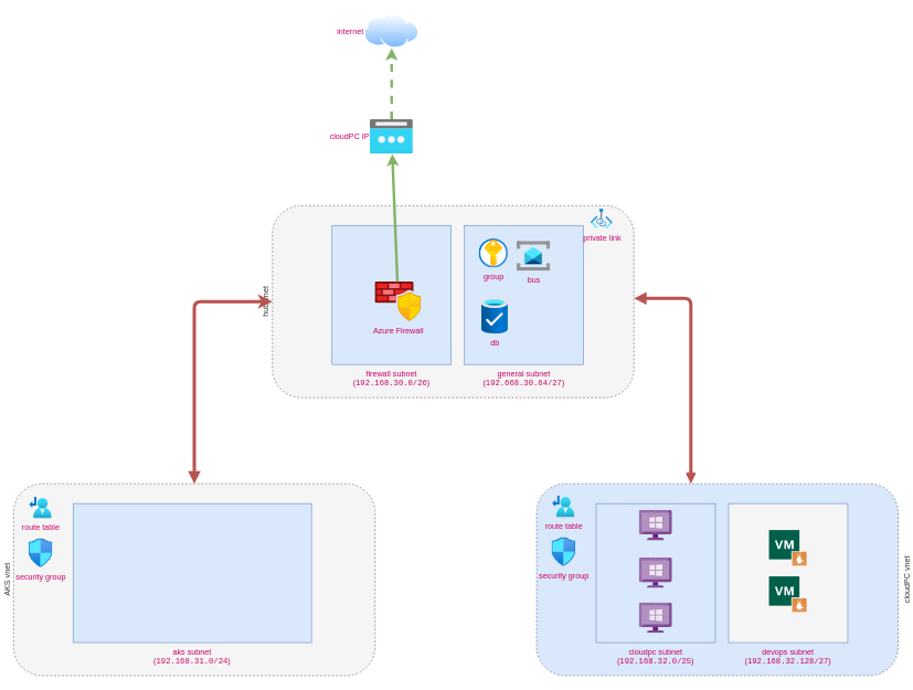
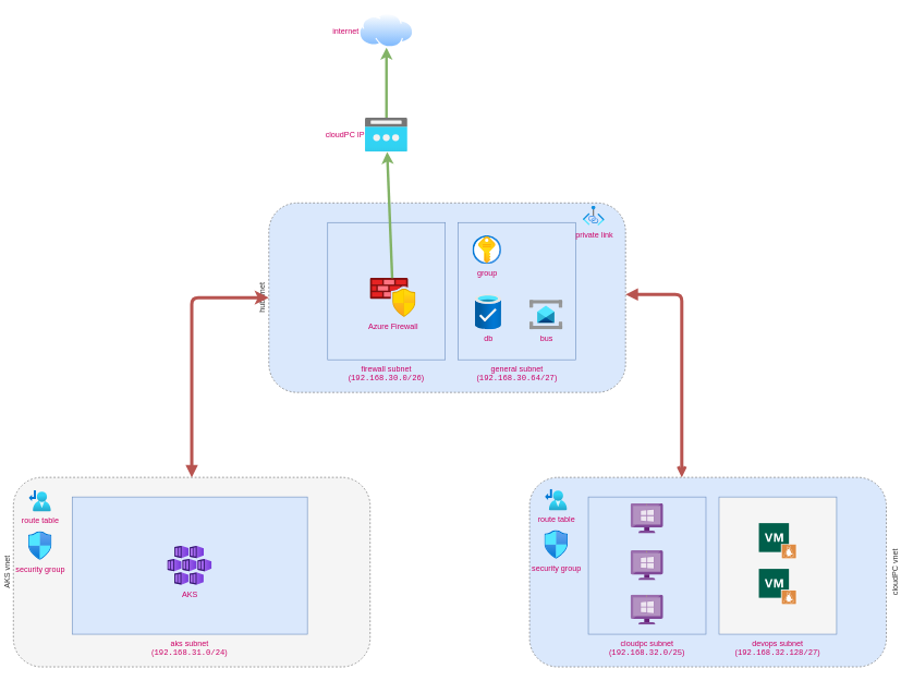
  <mxCell id="0" />
  <mxCell id="1" parent="0" />
  <mxCell id="2" value="" style="group" vertex="1" connectable="0" parent="1"><mxGeometry x="411" y="20" width="564" height="580" as="geometry" /></mxCell>
- <mxCell id="3" value="hub vnet" style="rounded=1;whiteSpace=wrap;html=1;dashed=1;labelPosition=left;verticalLabelPosition=middle;align=center;verticalAlign=bottom;horizontal=0;fillColor=#f5f5f5;fontColor=#333333;strokeColor=#666666;" vertex="1" parent="2"><mxGeometry y="290" width="546" height="290" as="geometry" /></mxCell>
+ <mxCell id="3" value="hub vnet" style="rounded=1;whiteSpace=wrap;html=1;dashed=1;labelPosition=left;verticalLabelPosition=middle;align=center;verticalAlign=bottom;horizontal=0;fillColor=#dae8fc;fontColor=#333333;strokeColor=#666666;" vertex="1" parent="2"><mxGeometry y="290" width="546" height="290" as="geometry" /></mxCell>
  <mxCell id="4" value="" style="group" vertex="1" connectable="0" parent="2"><mxGeometry x="90" width="180" height="530" as="geometry" /></mxCell>
  <mxCell id="5" value="internet" style="aspect=fixed;perimeter=ellipsePerimeter;html=1;align=right;shadow=0;dashed=0;spacingTop=3;image;image=img/lib/active_directory/internet_cloud.svg;labelPosition=left;verticalLabelPosition=middle;verticalAlign=middle;labelBackgroundColor=none;fontColor=#CC0066;" vertex="1" parent="4"><mxGeometry x="48.5" width="83" height="52.29" as="geometry" /></mxCell>
- <mxCell id="6" style="edgeStyle=none;html=1;strokeWidth=4;fillColor=#d5e8d4;strokeColor=#82b366;dashed=1;" edge="1" parent="4" source="8" target="5"><mxGeometry relative="1" as="geometry" /></mxCell>
+ <mxCell id="6" style="edgeStyle=none;html=1;strokeWidth=4;fillColor=#d5e8d4;strokeColor=#82b366;" edge="1" parent="4" source="8" target="5"><mxGeometry relative="1" as="geometry" /></mxCell>
  <mxCell id="7" value="firewall subnet&lt;br&gt;(&lt;span style=&quot;font-family: Menlo, Monaco, &amp;quot;Courier New&amp;quot;, monospace;&quot;&gt;192.168.30.0/26&lt;/span&gt;&lt;span style=&quot;&quot;&gt;)&lt;/span&gt;" style="rounded=0;whiteSpace=wrap;html=1;labelPosition=center;verticalLabelPosition=bottom;align=center;verticalAlign=top;fillColor=#dae8fc;strokeColor=#6c8ebf;fontColor=#CC0066;labelBackgroundColor=none;" vertex="1" parent="4"><mxGeometry y="320" width="180" height="210" as="geometry" /></mxCell>
  <mxCell id="8" value="cloudPC IP" style="aspect=fixed;html=1;points=[];align=right;image;fontSize=12;image=img/lib/azure2/networking/Public_IP_Addresses.svg;labelPosition=left;verticalLabelPosition=middle;verticalAlign=middle;labelBackgroundColor=none;fontColor=#CC0066;" vertex="1" parent="4"><mxGeometry x="57.5" y="160" width="65" height="52" as="geometry" /></mxCell>
  <mxCell id="9" value="Azure Firewall" style="aspect=fixed;html=1;points=[];align=center;image;fontSize=12;image=img/lib/azure2/networking/Azure_Firewall_Manager.svg;labelBackgroundColor=none;fontColor=#CC0066;" vertex="1" parent="4"><mxGeometry x="65" y="405" width="70" height="60" as="geometry" /></mxCell>
  <mxCell id="10" style="edgeStyle=none;html=1;strokeWidth=4;fillColor=#d5e8d4;strokeColor=#82b366;" edge="1" parent="4" source="9" target="8"><mxGeometry relative="1" as="geometry" /></mxCell>
- <mxCell id="11" value="general subnet&lt;br&gt;(&lt;span style=&quot;font-family: Menlo, Monaco, &amp;quot;Courier New&amp;quot;, monospace;&quot;&gt;192.668.30.64/27&lt;/span&gt;&lt;span style=&quot;&quot;&gt;)&lt;/span&gt;" style="rounded=0;whiteSpace=wrap;html=1;labelPosition=center;verticalLabelPosition=bottom;align=center;verticalAlign=top;fillColor=#dae8fc;strokeColor=#6c8ebf;fontColor=#CC0066;labelBackgroundColor=none;" vertex="1" parent="2"><mxGeometry x="290" y="320" width="180" height="210" as="geometry" /></mxCell>
+ <mxCell id="11" value="general subnet&lt;br&gt;(&lt;span style=&quot;font-family: Menlo, Monaco, &amp;quot;Courier New&amp;quot;, monospace;&quot;&gt;192.168.30.64/27&lt;/span&gt;&lt;span style=&quot;&quot;&gt;)&lt;/span&gt;" style="rounded=0;whiteSpace=wrap;html=1;labelPosition=center;verticalLabelPosition=bottom;align=center;verticalAlign=top;fillColor=#dae8fc;strokeColor=#6c8ebf;fontColor=#CC0066;labelBackgroundColor=none;" vertex="1" parent="2"><mxGeometry x="290" y="320" width="180" height="210" as="geometry" /></mxCell>
  <mxCell id="12" value="db" style="aspect=fixed;html=1;points=[];align=center;image;fontSize=12;image=img/lib/azure2/general/Production_Ready_Database.svg;dashed=1;labelBackgroundColor=none;fontColor=#CC0066;" vertex="1" parent="2"><mxGeometry x="315.5" y="430" width="40.5" height="54" as="geometry" /></mxCell>
  <mxCell id="13" value="group" style="aspect=fixed;html=1;points=[];align=center;image;fontSize=12;image=img/lib/azure2/security/Key_Vaults.svg;dashed=1;labelBackgroundColor=none;fontColor=#CC0066;" vertex="1" parent="2"><mxGeometry x="312" y="340" width="44" height="44" as="geometry" /></mxCell>
- <mxCell id="14" value="bus" style="aspect=fixed;html=1;points=[];align=center;image;fontSize=12;image=img/lib/azure2/integration/Service_Bus.svg;dashed=1;labelBackgroundColor=none;fontColor=#CC0066;" vertex="1" parent="2"><mxGeometry x="369" y="344" width="51" height="45" as="geometry" /></mxCell>
+ <mxCell id="14" value="bus" style="aspect=fixed;html=1;points=[];align=center;image;fontSize=12;image=img/lib/azure2/integration/Service_Bus.svg;dashed=1;labelBackgroundColor=none;fontColor=#CC0066;" vertex="1" parent="2"><mxGeometry x="399" y="439" width="51" height="45" as="geometry" /></mxCell>
  <mxCell id="15" value="private link" style="aspect=fixed;html=1;points=[];align=center;image;fontSize=12;image=img/lib/azure2/networking/Private_Link.svg;labelBackgroundColor=none;fontColor=#CC0066;" vertex="1" parent="2"><mxGeometry x="481" y="294.75" width="33" height="30.25" as="geometry" /></mxCell>
  <mxCell id="16" value="" style="group" vertex="1" connectable="0" parent="1"><mxGeometry x="810" y="730" width="546" height="290" as="geometry" /></mxCell>
  <mxCell id="17" value="cloudPC vnet" style="rounded=1;whiteSpace=wrap;html=1;dashed=1;labelPosition=right;verticalLabelPosition=middle;align=center;verticalAlign=top;horizontal=0;fillColor=#dae8fc;fontColor=#333333;strokeColor=#666666;" vertex="1" parent="16"><mxGeometry width="546" height="290" as="geometry" /></mxCell>
  <mxCell id="18" value="devops subnet&lt;br&gt;(&lt;span style=&quot;font-family: Menlo, Monaco, &amp;quot;Courier New&amp;quot;, monospace;&quot;&gt;192.168.32.128/27&lt;/span&gt;&lt;span style=&quot;&quot;&gt;)&lt;/span&gt;" style="rounded=0;whiteSpace=wrap;html=1;labelPosition=center;verticalLabelPosition=bottom;align=center;verticalAlign=top;fillColor=#f5f5f5;strokeColor=#6c8ebf;labelBackgroundColor=none;fontColor=#CC0066;" vertex="1" parent="16"><mxGeometry x="290" y="30" width="180" height="210" as="geometry" /></mxCell>
  <mxCell id="19" value="cloudpc subnet&lt;br&gt;(&lt;span style=&quot;font-family: Menlo, Monaco, &amp;quot;Courier New&amp;quot;, monospace;&quot;&gt;192.168.32.0/25&lt;/span&gt;&lt;span style=&quot;&quot;&gt;)&lt;/span&gt;" style="rounded=0;whiteSpace=wrap;html=1;labelPosition=center;verticalLabelPosition=bottom;align=center;verticalAlign=top;fillColor=#dae8fc;strokeColor=#6c8ebf;fontColor=#CC0066;labelBackgroundColor=none;" vertex="1" parent="16"><mxGeometry x="90" y="30" width="180" height="210" as="geometry" /></mxCell>
  <mxCell id="20" value="" style="sketch=0;aspect=fixed;html=1;points=[];align=center;image;fontSize=12;image=img/lib/mscae/VM_Windows_Non_Azure.svg;dashed=1;" vertex="1" parent="16"><mxGeometry x="155" y="40" width="50" height="46" as="geometry" /></mxCell>
  <mxCell id="21" value="" style="sketch=0;aspect=fixed;html=1;points=[];align=center;image;fontSize=12;image=img/lib/mscae/VM_Windows_Non_Azure.svg;dashed=1;" vertex="1" parent="16"><mxGeometry x="155" y="112" width="50" height="46" as="geometry" /></mxCell>
  <mxCell id="22" value="" style="sketch=0;aspect=fixed;html=1;points=[];align=center;image;fontSize=12;image=img/lib/mscae/VM_Windows_Non_Azure.svg;dashed=1;" vertex="1" parent="16"><mxGeometry x="155" y="180" width="50" height="46" as="geometry" /></mxCell>
  <mxCell id="23" value="" style="sketch=0;pointerEvents=1;shadow=0;dashed=0;html=1;strokeColor=none;fillColor=#005F4B;labelPosition=center;verticalLabelPosition=bottom;verticalAlign=top;align=center;outlineConnect=0;shape=mxgraph.veeam2.linux_vm;" vertex="1" parent="16"><mxGeometry x="351" y="70" width="58" height="55" as="geometry" /></mxCell>
  <mxCell id="24" value="" style="sketch=0;pointerEvents=1;shadow=0;dashed=0;html=1;strokeColor=none;fillColor=#005F4B;labelPosition=center;verticalLabelPosition=bottom;verticalAlign=top;align=center;outlineConnect=0;shape=mxgraph.veeam2.linux_vm;" vertex="1" parent="16"><mxGeometry x="351" y="140" width="58" height="55" as="geometry" /></mxCell>
  <mxCell id="25" value="route table" style="aspect=fixed;html=1;points=[];align=center;image;fontSize=12;image=img/lib/azure2/networking/Route_Tables.svg;labelBackgroundColor=none;fontColor=#CC0066;" vertex="1" parent="16"><mxGeometry x="24" y="18.29" width="34" height="32.94" as="geometry" /></mxCell>
  <mxCell id="26" value="security group" style="aspect=fixed;html=1;points=[];align=center;image;fontSize=12;image=img/lib/azure2/networking/Network_Security_Groups.svg;labelBackgroundColor=none;fontColor=#CC0066;" vertex="1" parent="16"><mxGeometry x="23" y="81.29" width="36" height="43.71" as="geometry" /></mxCell>
  <mxCell id="27" value="" style="group" vertex="1" connectable="0" parent="1"><mxGeometry x="20" y="730" width="546" height="290" as="geometry" /></mxCell>
  <mxCell id="28" value="AKS vnet" style="rounded=1;whiteSpace=wrap;html=1;dashed=1;labelPosition=left;verticalLabelPosition=middle;align=center;verticalAlign=bottom;horizontal=0;fillColor=#f5f5f5;fontColor=#333333;strokeColor=#666666;" vertex="1" parent="27"><mxGeometry width="546" height="290" as="geometry" /></mxCell>
  <mxCell id="29" value="aks subnet&lt;br&gt;(&lt;span style=&quot;font-family: Menlo, Monaco, &amp;quot;Courier New&amp;quot;, monospace;&quot;&gt;192.168.31.0/24&lt;/span&gt;&lt;span style=&quot;&quot;&gt;)&lt;/span&gt;" style="rounded=0;whiteSpace=wrap;html=1;labelPosition=center;verticalLabelPosition=bottom;align=center;verticalAlign=top;fillColor=#dae8fc;strokeColor=#6c8ebf;fontColor=#CC0066;labelBackgroundColor=none;" vertex="1" parent="27"><mxGeometry x="90" y="30" width="360" height="210" as="geometry" /></mxCell>
+ <mxCell id="30" value="AKS" style="aspect=fixed;html=1;points=[];align=center;image;fontSize=12;image=img/lib/azure2/containers/Kubernetes_Services.svg;dashed=1;fontColor=#CC0066;labelBackgroundColor=none;" vertex="1" parent="27"><mxGeometry x="236" y="105" width="68" height="60" as="geometry" /></mxCell>
  <mxCell id="31" value="route table" style="aspect=fixed;html=1;points=[];align=center;image;fontSize=12;image=img/lib/azure2/networking/Route_Tables.svg;labelBackgroundColor=none;fontColor=#CC0066;" vertex="1" parent="27"><mxGeometry x="24" y="20.0" width="34" height="32.94" as="geometry" /></mxCell>
  <mxCell id="32" value="security group" style="aspect=fixed;html=1;points=[];align=center;image;fontSize=12;image=img/lib/azure2/networking/Network_Security_Groups.svg;labelBackgroundColor=none;fontColor=#CC0066;" vertex="1" parent="27"><mxGeometry x="23" y="83" width="36" height="43.71" as="geometry" /></mxCell>
  <mxCell id="33" style="edgeStyle=orthogonalEdgeStyle;html=1;entryX=0;entryY=0.5;entryDx=0;entryDy=0;strokeWidth=5;startArrow=block;startFill=1;fillColor=#f8cecc;strokeColor=#b85450;rounded=1;" edge="1" parent="1" source="28" target="3"><mxGeometry relative="1" as="geometry" /></mxCell>
  <mxCell id="34" style="edgeStyle=orthogonalEdgeStyle;rounded=1;html=1;strokeWidth=5;startArrow=block;startFill=1;fillColor=#f8cecc;strokeColor=#b85450;endArrow=open;" edge="1" parent="1" source="3" target="17"><mxGeometry relative="1" as="geometry"><Array as="points"><mxPoint x="1043" y="450" /></Array></mxGeometry></mxCell>
